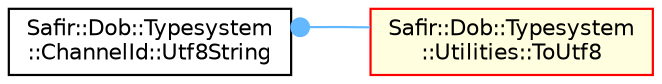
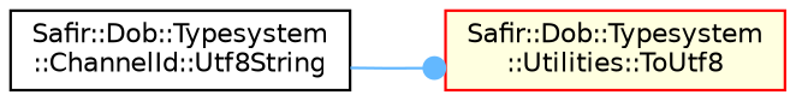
  digraph {
    rankdir=LR
    node [fontname=Helvetica fontsize=10 shape=box style=filled]
    n1 [color=black fillcolor=white fontcolor=black height=0.2 label="Safir::Dob::Typesystem\l::ChannelId::Utf8String" width=0.4]
    n2 [color=red fillcolor=lightyellow height=0.2 label="Safir::Dob::Typesystem\l::Utilities::ToUtf8" width=0.4]
-   n2 -> n1 [color=steelblue1 fontname=Helvetica fontsize=10 labelfontname=Helvetica labelfontsize=10 style=solid arrowhead=dot]
+   n1 -> n2 [color=steelblue1 fontname=Helvetica fontsize=10 labelfontname=Helvetica labelfontsize=10 style=solid arrowhead=dot]
  }
